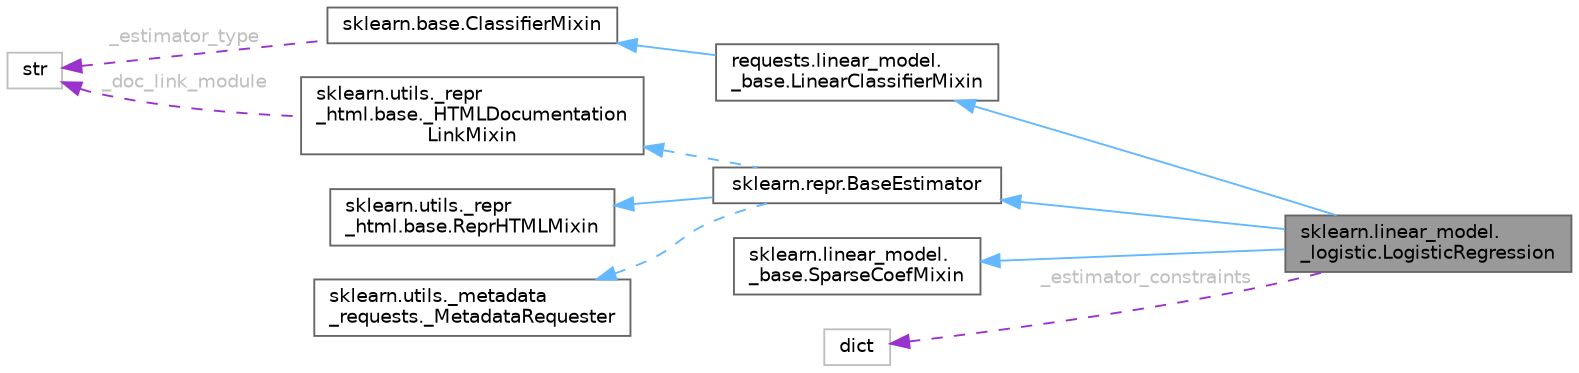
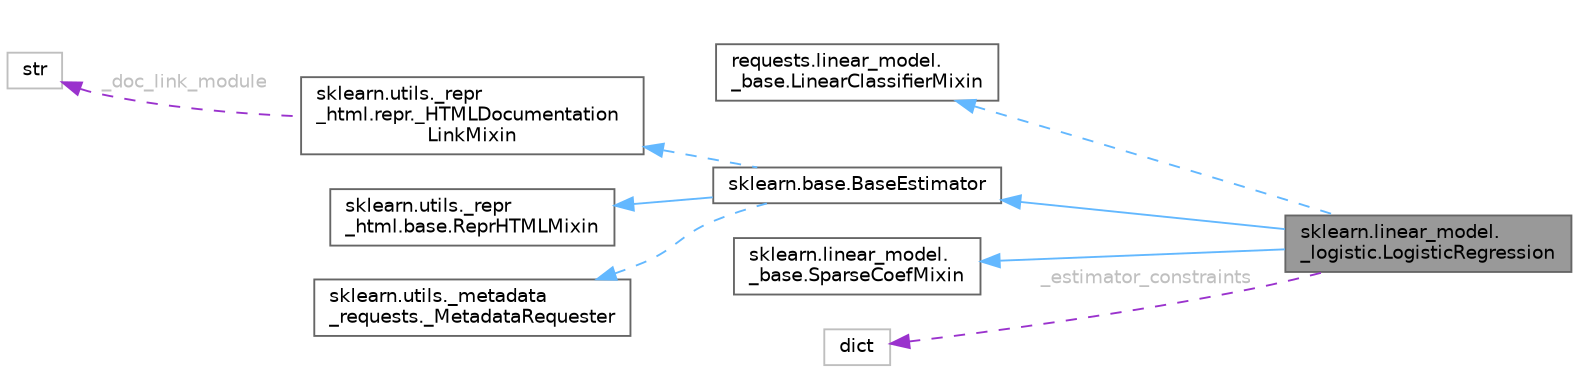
  digraph {
    rankdir=LR
    node [color=gray40 fillcolor=white fontname=Helvetica fontsize=10 shape=box style=filled]
    edge [color=steelblue1 dir=back fontname=Helvetica fontsize=10 labelfontname=Helvetica labelfontsize=10 style=solid]
    n1 [fillcolor=grey60 fontcolor=black height=0.2 label="sklearn.linear_model.\l_logistic.LogisticRegression" width=0.4]
    n2 [height=0.2 label="requests.linear_model.\l_base.LinearClassifierMixin" width=0.4]
-   n3 [height=0.2 label="sklearn.base.ClassifierMixin" width=0.4]
    n4 [color=grey75 height=0.2 label=str width=0.4]
-   n5 [height=0.2 label="sklearn.utils._repr\l_html.base._HTMLDocumentation\lLinkMixin" width=0.4]
-   n6 [height=0.2 label="sklearn.repr.BaseEstimator" width=0.4]
+   n5 [height=0.2 label="sklearn.utils._repr\l_html.repr._HTMLDocumentation\lLinkMixin" width=0.4]
+   n6 [height=0.2 label="sklearn.base.BaseEstimator" width=0.4]
    n7 [height=0.2 label="sklearn.linear_model.\l_base.SparseCoefMixin" width=0.4]
    n8 [height=0.2 label="sklearn.utils._repr\l_html.base.ReprHTMLMixin" width=0.4]
    n9 [height=0.2 label="sklearn.utils._metadata\l_requests._MetadataRequester" width=0.4]
    n10 [color=grey75 height=0.2 label=dict width=0.4]
-   n2 -> n1
-   n3 -> n2
-   n4 -> n3 [color=darkorchid3 fontcolor=grey label=" _estimator_type" style=dashed]
+   n2 -> n1 [style=dashed]
    n4 -> n5 [color=darkorchid3 fontcolor=grey label=" _doc_link_module" style=dashed]
    n5 -> n6 [style=dashed]
    n6 -> n1
    n7 -> n1
    n8 -> n6
    n9 -> n6 [style=dashed]
    n10 -> n1 [color=darkorchid3 fontcolor=grey label=" _estimator_constraints" style=dashed]
  }
